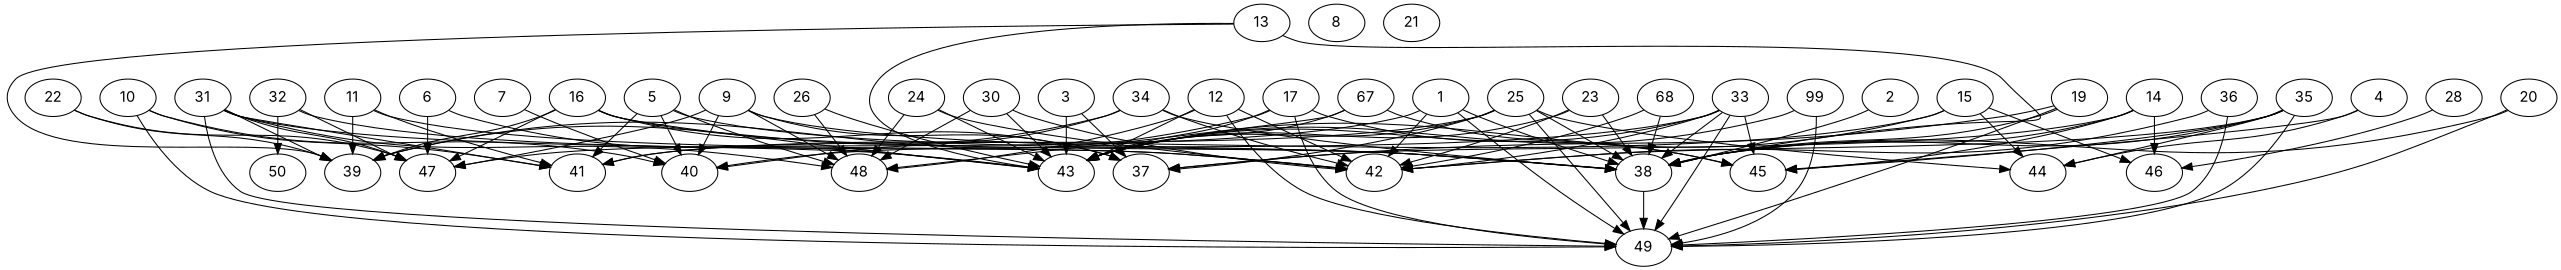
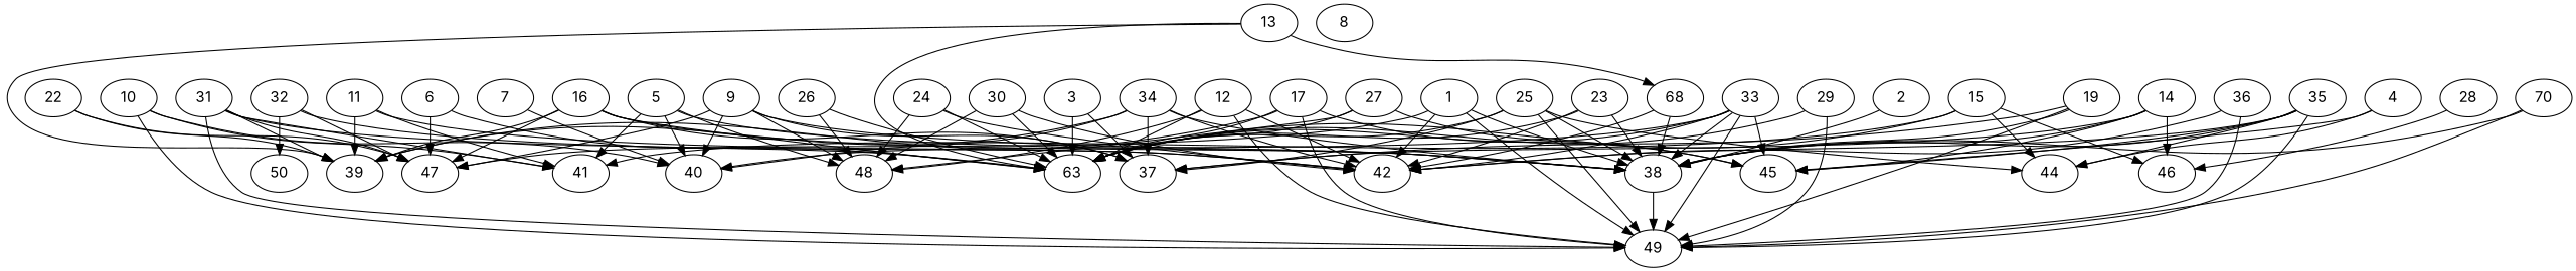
  digraph {
    fontname=Inter
    node [alpha=0.14 fontname=Inter]
    edge [fontname=Inter]
    1 [alpha=0.12 expect_size=47009792]
    38 [alpha=0.11 expect_size=25619456]
    42 [expect_size=28318720]
    47 [alpha=0.19 expect_size=35183616]
    49 [alpha=0.09 expect_size=30754816]
    2 [alpha=0.04 expect_size=40450048]
    3 [alpha=0.02 expect_size=5305344]
    37 [alpha=0.07 expect_size=44851200]
-   43 [alpha=0.07 expect_size=32212992]
+   43 [alpha=0.07 expect_size=32212992 label=63]
    4 [alpha=0.08 expect_size=7479296]
    44 [alpha=0.03 expect_size=30668800]
    45 [alpha=0.07 expect_size=6952960]
    5 [alpha=0.18 expect_size=10190848]
    40 [alpha=0.04 expect_size=7624704]
    41 [expect_size=41298944]
    48 [alpha=0.01 expect_size=5569536]
    6 [alpha=0.08 expect_size=16940032]
    7 [alpha=0.20 expect_size=6788096]
    8 [alpha=0.18 expect_size=41698304]
    9 [alpha=0.13 expect_size=36221952]
    10 [alpha=0.05 expect_size=6699008]
    11 [alpha=0.08 expect_size=39753728]
    39 [alpha=0.19 expect_size=34340864]
    12 [alpha=0.02 expect_size=21586944]
    13 [alpha=0.09 expect_size=30114816]
    14 [alpha=0.08 expect_size=35694592]
    46 [alpha=0.05 expect_size=9641984]
    15 [alpha=0.03 expect_size=6633472]
    16 [alpha=0.03 expect_size=48876544]
    17 [alpha=0.13 expect_size=21604352]
    n31 [alpha=0.18 expect_size=20827136 label=68]
    19 [alpha=0.17 expect_size=16157696]
-   20 [alpha=0.12 expect_size=47748096]
-   21 [alpha=0.05 expect_size=13097984]
+   20 [alpha=0.12 expect_size=47748096 label=70]
    22 [alpha=0.13 expect_size=31329280]
    23 [alpha=0.00 expect_size=36500480]
    24 [alpha=0.09 expect_size=9475072]
    25 [alpha=0.20 expect_size=27648000]
    26 [alpha=0.15 expect_size=35585024]
-   27 [alpha=0.12 expect_size=42808320 label=67]
+   27 [alpha=0.12 expect_size=42808320]
    28 [alpha=0.04 expect_size=25304064]
-   29 [alpha=0.09 expect_size=19977216 label=99]
+   29 [alpha=0.09 expect_size=19977216]
    30 [expect_size=12704768]
    31 [expect_size=41022464]
    32 [alpha=0.02 expect_size=52326400]
    50 [alpha=0.01 expect_size=27284480]
    33 [alpha=0.19 expect_size=34637824]
    34 [alpha=0.10 expect_size=35206144]
    35 [alpha=0.01 expect_size=9080832]
    36 [alpha=0.11 expect_size=8396800]
    1 -> 38
    1 -> 42
    1 -> 47
    1 -> 49
    38 -> 49
    2 -> 38
    3 -> 37
    3 -> 43
    4 -> 44
    4 -> 45
    5 -> 38
    5 -> 40
    5 -> 41
    5 -> 48
    6 -> 47
    6 -> 43
    7 -> 40
    9 -> 38
    9 -> 47
    9 -> 37
    9 -> 40
    9 -> 48
    10 -> 49
    10 -> 40
    10 -> 41
    11 -> 42
    11 -> 41
    11 -> 39
    12 -> 42
    12 -> 49
    12 -> 43
    12 -> 48
-   13 -> 38
+   13 -> n31
    13 -> 43
    13 -> 39
    14 -> 38
    14 -> 37
    14 -> 45
    14 -> 46
    15 -> 43
    15 -> 44
    15 -> 41
    15 -> 46
    16 -> 38
    16 -> 47
    16 -> 37
    16 -> 43
    16 -> 39
    17 -> 49
    17 -> 43
    17 -> 45
    17 -> 39
    n31 -> 38
    n31 -> 42
    19 -> 38
    19 -> 49
    19 -> 37
    20 -> 38
    20 -> 49
    22 -> 47
    22 -> 39
    23 -> 38
    23 -> 42
    23 -> 43
    24 -> 42
    24 -> 43
    24 -> 48
    25 -> 38
    25 -> 49
    25 -> 37
    25 -> 43
    25 -> 44
-   25 -> 41
    26 -> 43
    26 -> 48
    27 -> 43
    27 -> 45
    27 -> 48
    28 -> 46
    29 -> 49
    29 -> 43
    30 -> 42
    30 -> 43
    30 -> 48
    31 -> 47
    31 -> 49
    31 -> 43
    31 -> 41
-   31 -> 48
    31 -> 39
    32 -> 42
    32 -> 47
    32 -> 50
    33 -> 38
    33 -> 42
    33 -> 49
    33 -> 43
    33 -> 45
    33 -> 40
    34 -> 38
    34 -> 42
+   34 -> 37
    34 -> 40
    34 -> 39
    35 -> 38
    35 -> 42
    35 -> 49
    35 -> 44
    35 -> 45
    36 -> 42
    36 -> 49
  }
